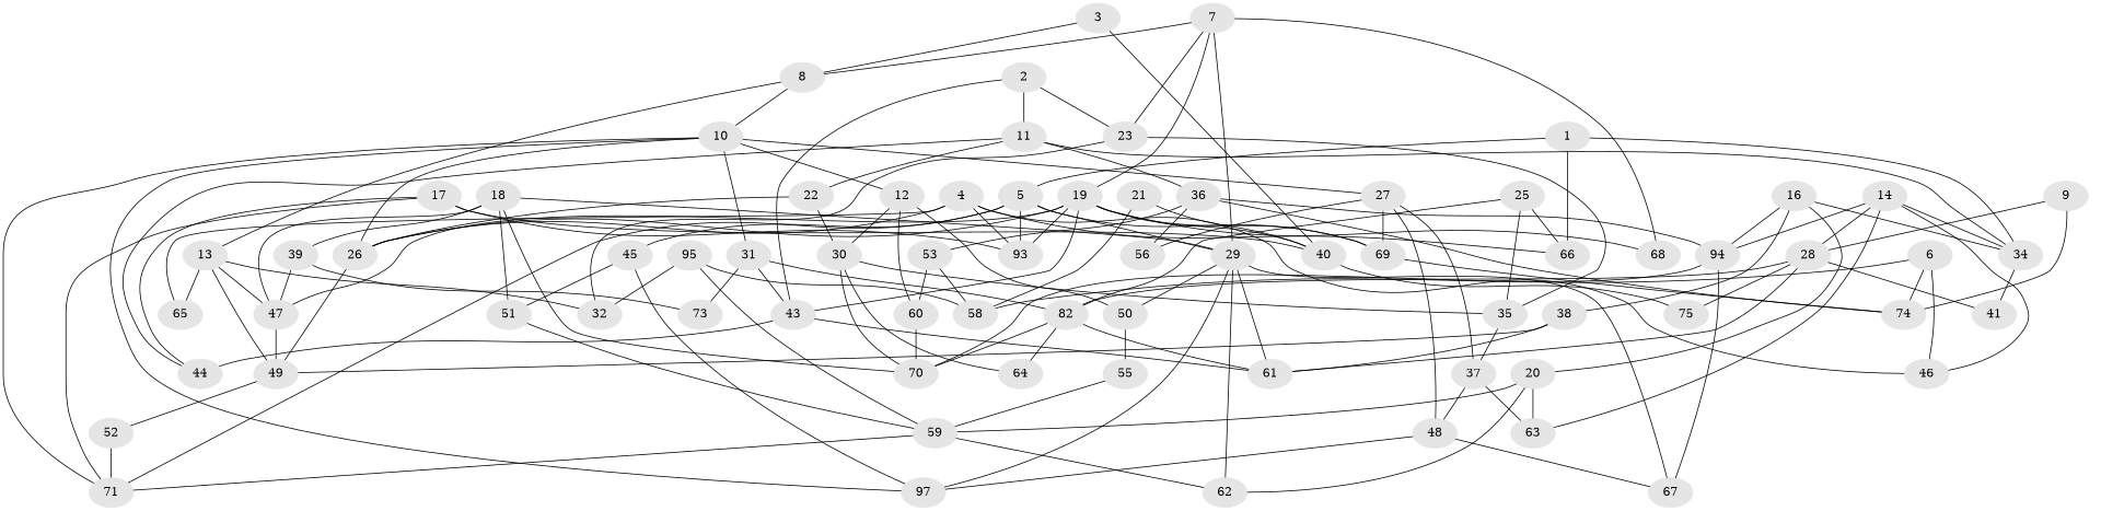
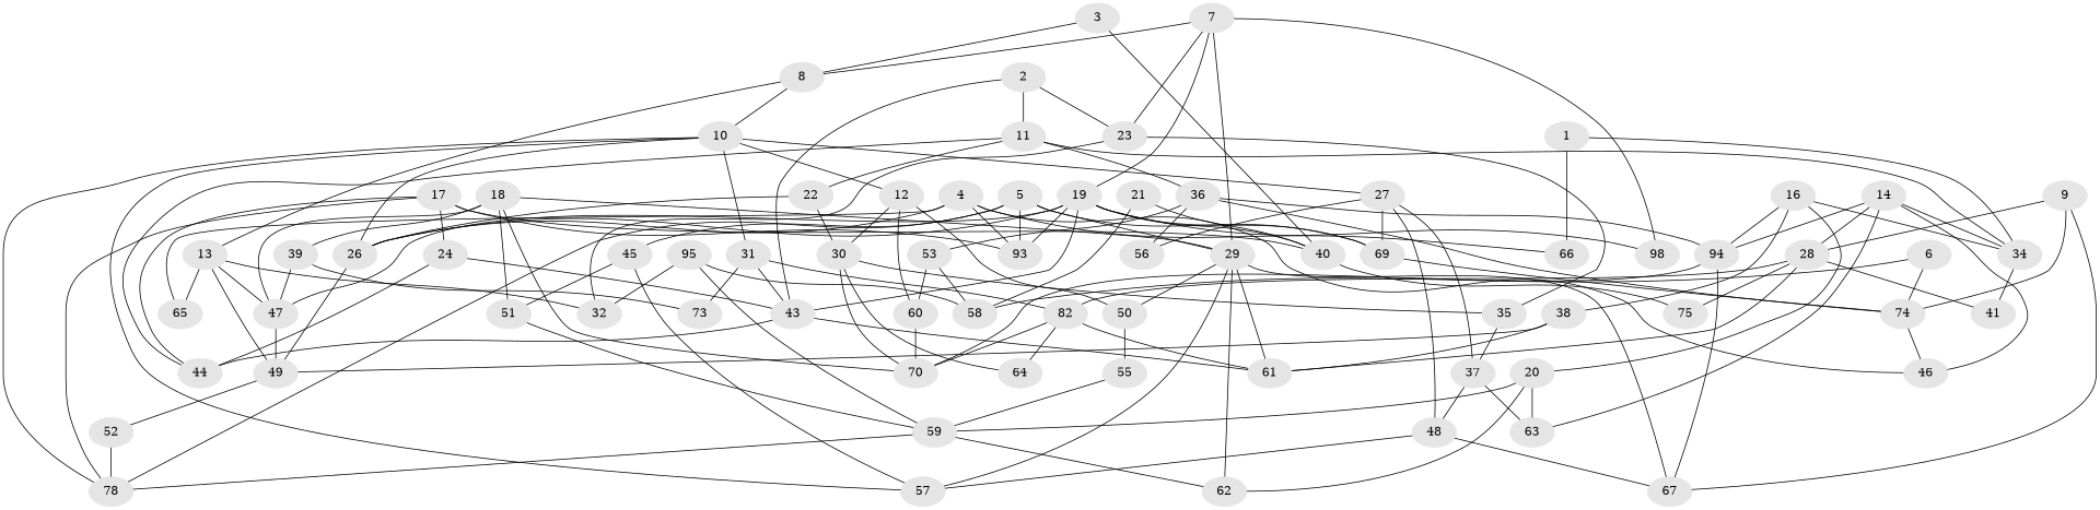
  graph {
    node [color=gray90 style=filled]
    1
    5
    34
    66
    n5 [label=93]
    29
    45
    69
-   71
+   71 [label=78]
    41
    2
    11
    23
    43
    22
    36
    44
    32
    35
    61
    3
    8
    40
    10
    13
    75
    4
    26
    46
    65
    49
    67
-   57 [label=97]
+   57
    50
    62
    51
    74
    6
    58
    7
    19
-   68
+   68 [label=98]
    47
    12
    27
    31
    9
    28
    n49 [label=82]
    30
    60
    37
    48
    56
    73
    n56 [label=94]
    53
    70
    64
    55
    52
    14
    63
    n64 [label=95]
    59
    16
    20
    38
    17
+   24
    18
    39
    21
-   25
-   1 -- 5
    1 -- 34
    1 -- 66
    5 -- n5
    5 -- 29
    5 -- 45
    5 -- 69
    5 -- 71
    34 -- 41
    29 -- 61
    29 -- 67
    29 -- 57
    29 -- 50
    29 -- 62
    45 -- 57
    45 -- 51
    69 -- 74
    2 -- 11
    2 -- 23
    2 -- 43
    11 -- 34
    11 -- 22
    11 -- 36
    11 -- 44
    23 -- 32
    23 -- 35
    43 -- 44
    43 -- 61
    22 -- 26
    22 -- 30
    36 -- 74
    36 -- 56
    36 -- n56
    36 -- 53
    35 -- 37
    3 -- 8
    3 -- 40
    8 -- 10
    8 -- 13
    40 -- 75
    10 -- 71
    10 -- 26
    10 -- 57
    10 -- 12
    10 -- 27
    10 -- 31
    13 -- 32
    13 -- 65
    13 -- 49
    13 -- 47
    4 -- 66
    4 -- n5
    4 -- 26
    4 -- 46
    4 -- 65
    26 -- 49
    49 -- 52
    50 -- 55
    51 -- 59
-   6 -- 46
+   74 -- 46
    6 -- 74
    6 -- 58
    7 -- 29
    7 -- 23
    7 -- 8
    7 -- 19
    7 -- 68
    19 -- n5
    19 -- 69
    19 -- 43
    19 -- 40
    19 -- 26
    19 -- 68
    19 -- 47
    47 -- 49
    12 -- 50
    12 -- 30
    12 -- 60
    27 -- 69
    27 -- 37
    27 -- 48
    27 -- 56
    31 -- 43
    31 -- n49
    31 -- 73
+   9 -- 67
    9 -- 74
    9 -- 28
    28 -- 41
    28 -- 61
    28 -- 75
    28 -- n49
    n49 -- 61
    n49 -- 70
    n49 -- 64
    30 -- 35
    30 -- 70
    30 -- 64
    60 -- 70
    37 -- 48
    37 -- 63
    48 -- 67
    48 -- 57
    n56 -- 67
    n56 -- 70
    53 -- 58
    53 -- 60
    55 -- 59
    52 -- 71
    14 -- 34
    14 -- 46
    14 -- 28
    14 -- n56
    14 -- 63
    n64 -- 32
    n64 -- 58
    n64 -- 59
    59 -- 71
    59 -- 62
    16 -- 34
    16 -- n56
    16 -- 20
    16 -- 38
    20 -- 62
    20 -- 63
    20 -- 59
    38 -- 61
    38 -- 49
    17 -- n5
    17 -- 71
    17 -- 44
    17 -- 40
+   17 -- 24
+   24 -- 43
+   24 -- 44
    18 -- 29
    18 -- 51
    18 -- 47
    18 -- 70
    18 -- 39
    39 -- 47
    39 -- 73
    21 -- 40
    21 -- 58
-   25 -- 66
-   25 -- 35
-   25 -- n49
  }
